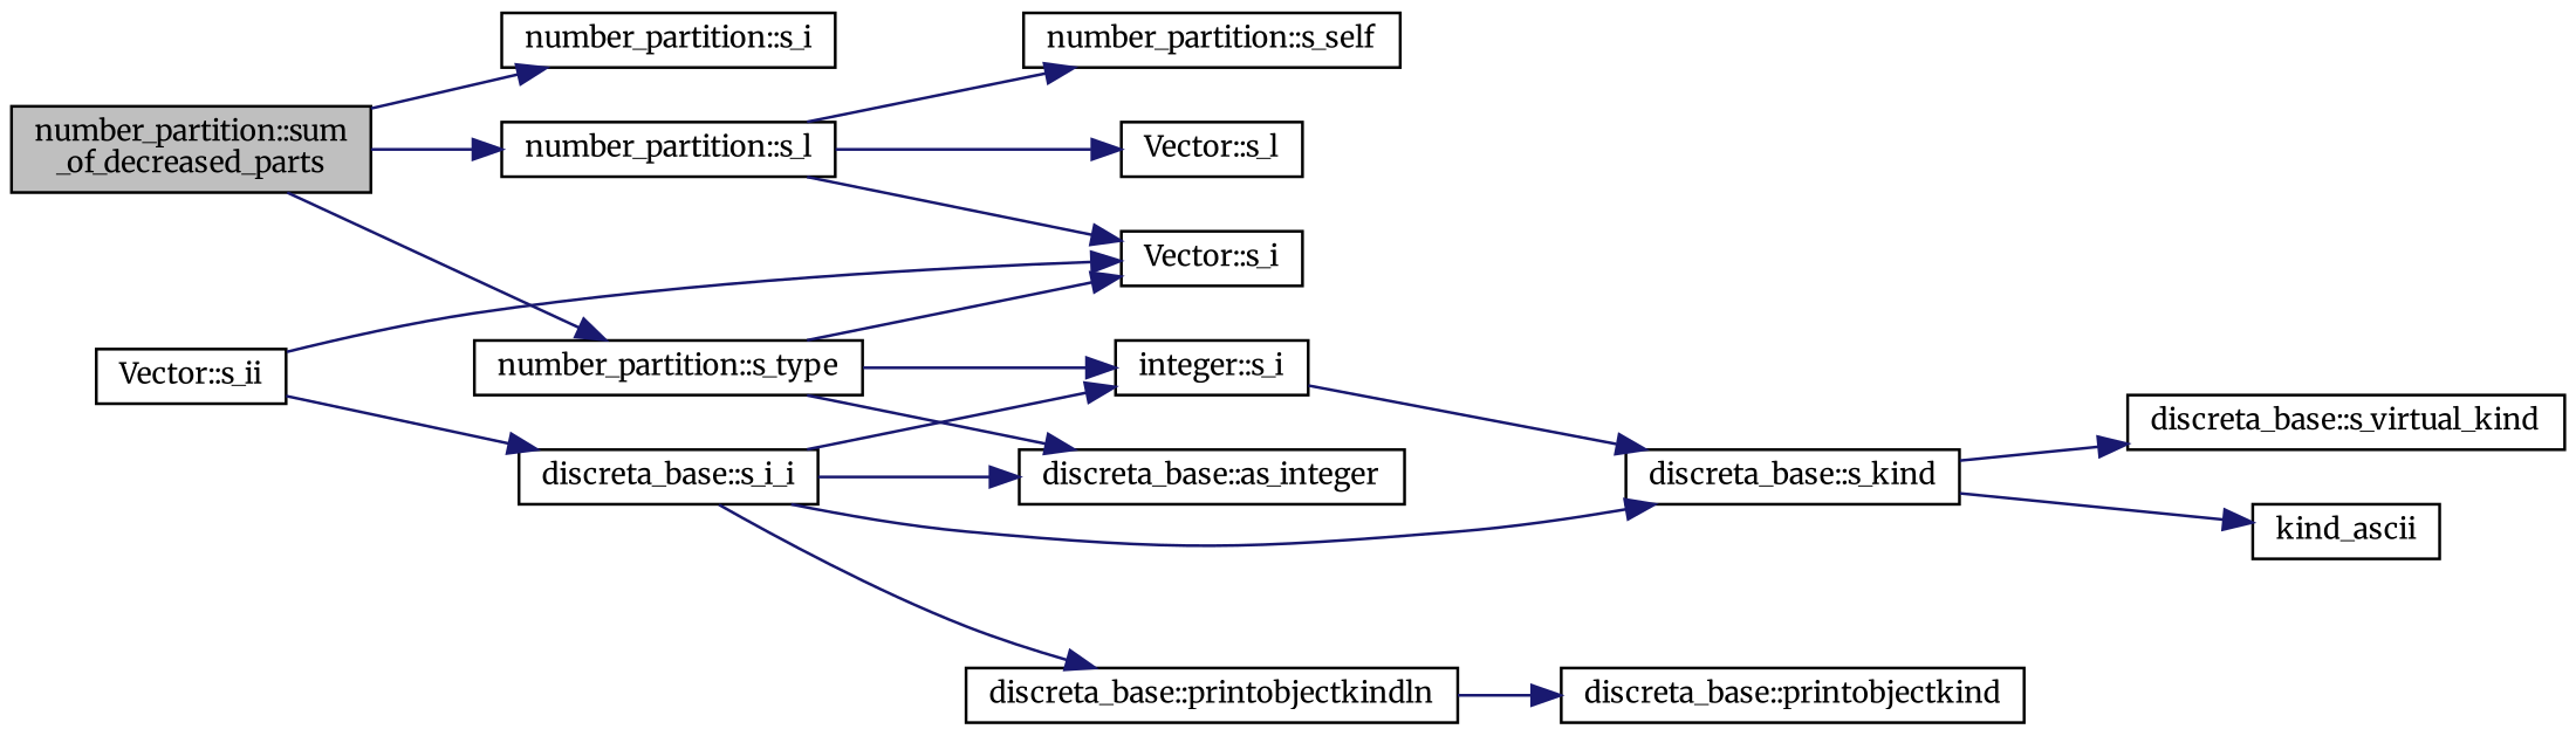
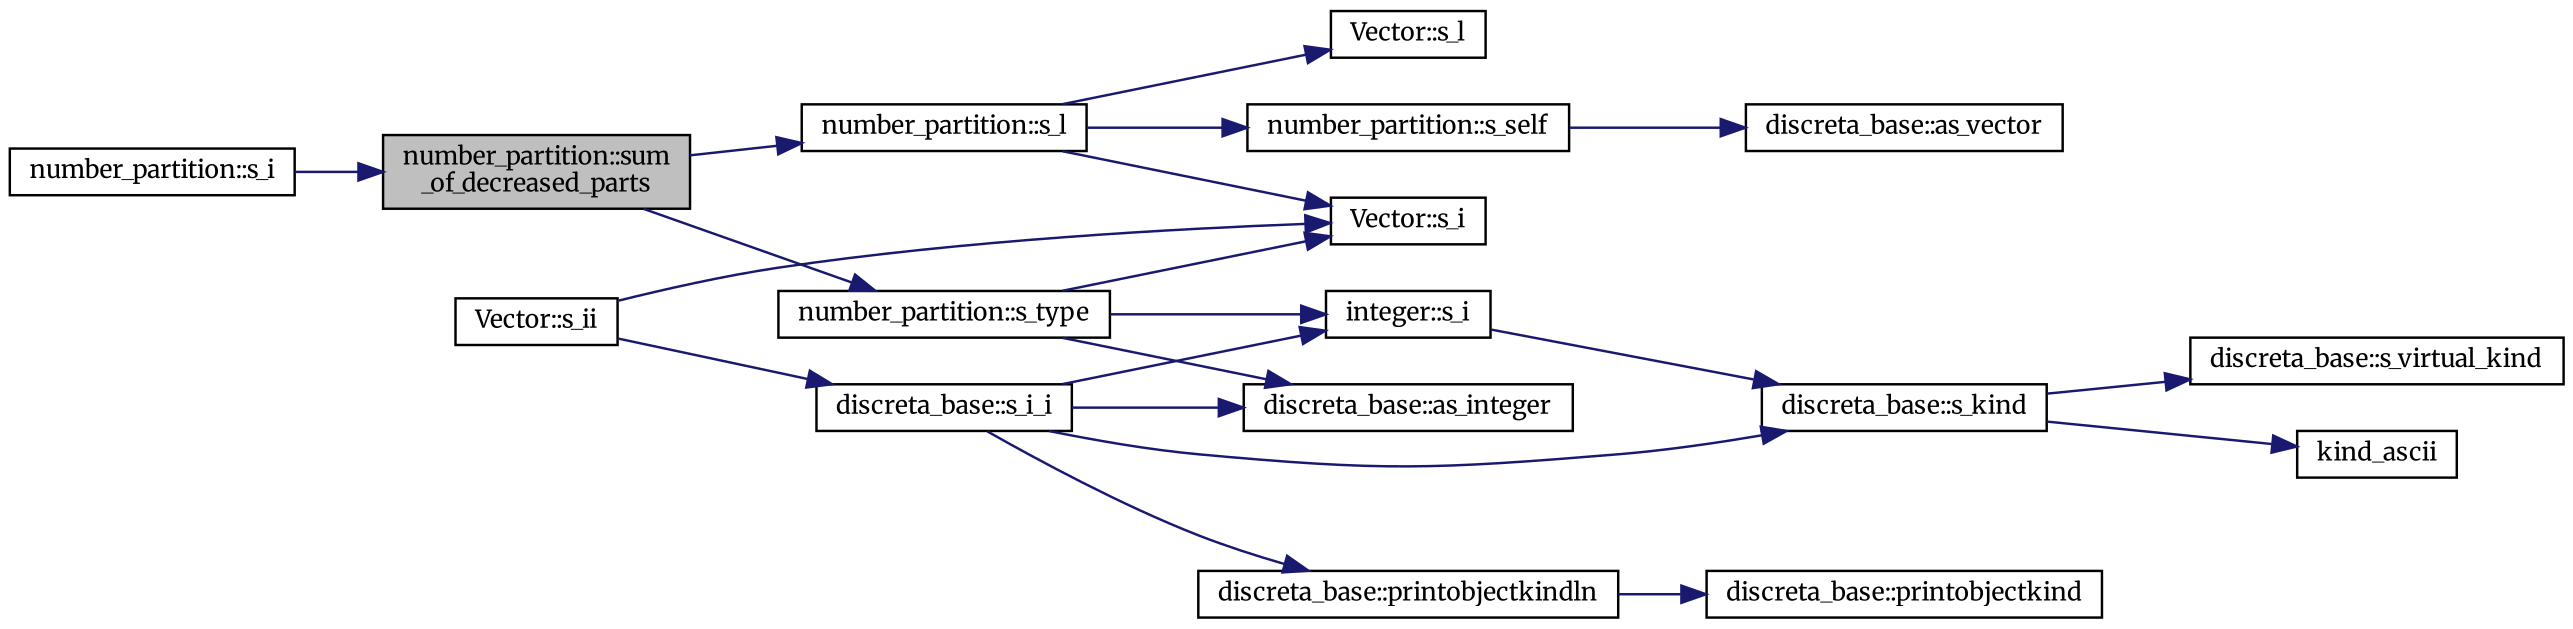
  digraph {
    fontname=Merriweather
    rankdir=LR
    node [color=black fillcolor=white fontname=Merriweather fontsize=10 shape=record style=filled]
    edge [color=midnightblue fontname=Merriweather fontsize=10 labelfontname=Helvetica labelfontsize=10 style=solid]
    n1 [fillcolor=grey75 fontcolor=black height=0.2 label="number_partition::sum\l_of_decreased_parts" width=0.4]
    n2 [height=0.2 label="number_partition::s_type" width=0.4]
    n3 [height=0.2 label="number_partition::s_l" width=0.4]
    n4 [height=0.2 label="number_partition::s_i" width=0.4]
    n5 [height=0.2 label="Vector::s_i" width=0.4]
    n6 [height=0.2 label="discreta_base::as_integer" width=0.4]
    n7 [height=0.2 label="integer::s_i" width=0.4]
    n8 [height=0.2 label="number_partition::s_self" width=0.4]
    n9 [height=0.2 label="Vector::s_l" width=0.4]
    n10 [height=0.2 label="discreta_base::s_kind" width=0.4]
+   n11 [height=0.2 label="discreta_base::as_vector" width=0.4]
    n12 [height=0.2 label="Vector::s_ii" width=0.4]
    n13 [height=0.2 label="discreta_base::s_i_i" width=0.4]
    n14 [height=0.2 label="discreta_base::printobjectkindln" width=0.4]
    n15 [height=0.2 label="discreta_base::s_virtual_kind" width=0.4]
    n16 [height=0.2 label=kind_ascii width=0.4]
    n17 [height=0.2 label="discreta_base::printobjectkind" width=0.4]
    n1 -> n2
    n1 -> n3
-   n1 -> n4
+   n4 -> n1
    n2 -> n5
    n2 -> n6
    n2 -> n7
    n3 -> n5
    n3 -> n8
    n3 -> n9
    n7 -> n10
+   n8 -> n11
    n10 -> n15
    n10 -> n16
    n12 -> n5
    n12 -> n13
    n13 -> n6
    n13 -> n7
    n13 -> n10
    n13 -> n14
    n14 -> n17
  }
